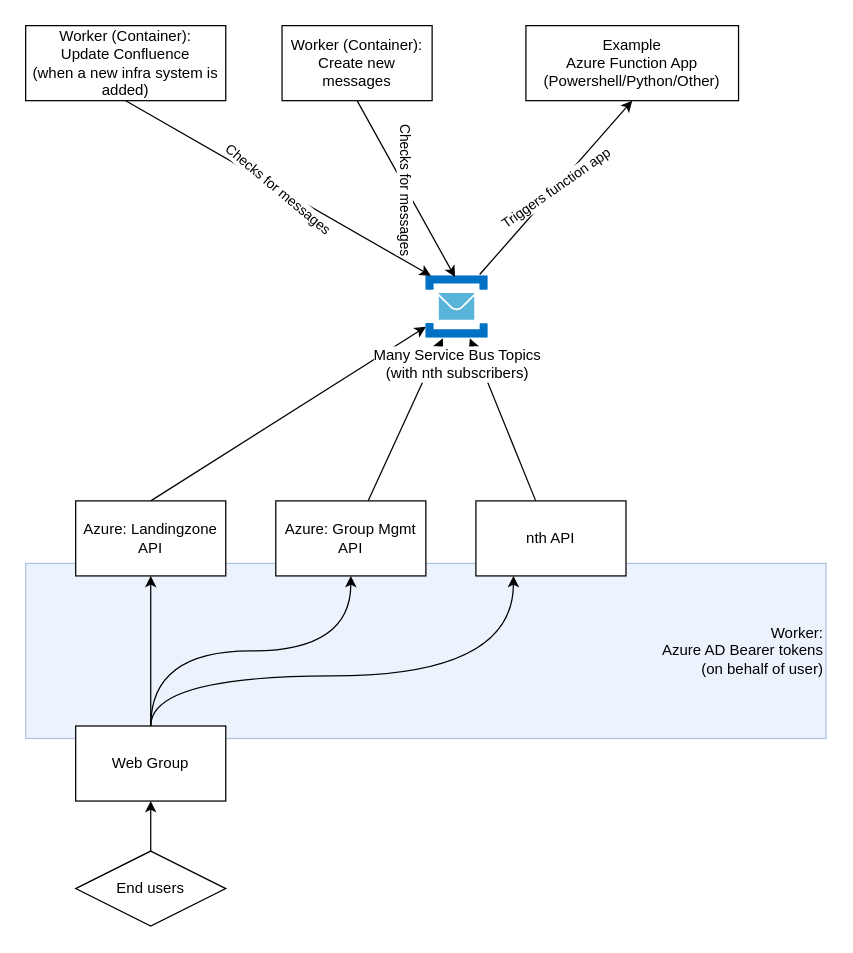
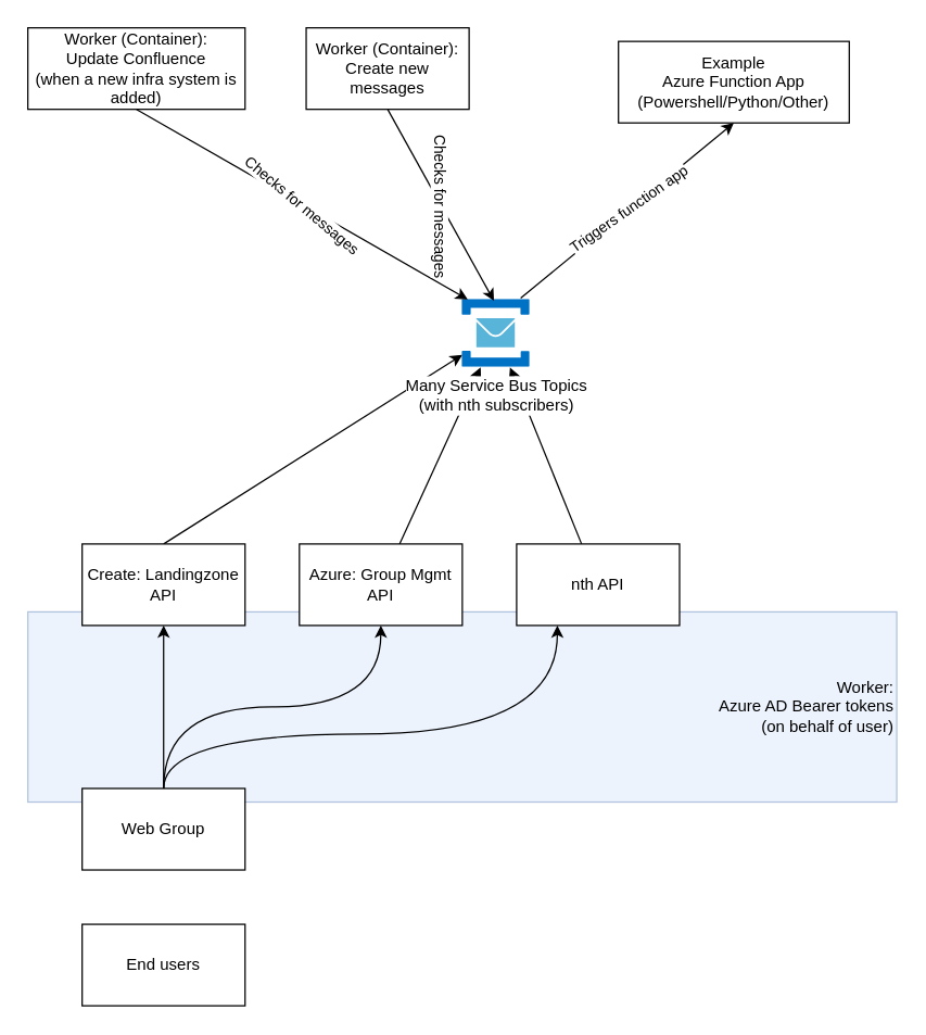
  <mxCell id="0" />
  <mxCell id="1" parent="0" />
  <mxCell id="2" value="Worker:&lt;br&gt;Azure AD Bearer tokens &lt;br&gt;(on behalf of user)" style="rounded=0;whiteSpace=wrap;html=1;fillColor=#dae8fc;strokeColor=#6c8ebf;opacity=50;align=right;" vertex="1" parent="1"><mxGeometry x="20" y="450" width="640" height="140" as="geometry" /></mxCell>
  <mxCell id="3" style="edgeStyle=orthogonalEdgeStyle;rounded=0;orthogonalLoop=1;jettySize=auto;html=1;entryX=0.5;entryY=1;entryDx=0;entryDy=0;" parent="1" source="6" target="8" edge="1"><mxGeometry relative="1" as="geometry" /></mxCell>
  <mxCell id="4" style="edgeStyle=orthogonalEdgeStyle;rounded=0;orthogonalLoop=1;jettySize=auto;html=1;exitX=0.5;exitY=0;exitDx=0;exitDy=0;entryX=0.5;entryY=1;entryDx=0;entryDy=0;curved=1;" parent="1" source="6" target="12" edge="1"><mxGeometry relative="1" as="geometry" /></mxCell>
  <mxCell id="5" style="edgeStyle=orthogonalEdgeStyle;rounded=0;orthogonalLoop=1;jettySize=auto;html=1;exitX=0.5;exitY=0;exitDx=0;exitDy=0;entryX=0.25;entryY=1;entryDx=0;entryDy=0;curved=1;" parent="1" source="6" target="14" edge="1"><mxGeometry relative="1" as="geometry"><Array as="points"><mxPoint x="120" y="540" /><mxPoint x="410" y="540" /></Array></mxGeometry></mxCell>
  <mxCell id="6" value="Web Group" style="rounded=0;whiteSpace=wrap;html=1;" parent="1" vertex="1"><mxGeometry x="60" y="580" width="120" height="60" as="geometry" /></mxCell>
  <mxCell id="7" style="edgeStyle=none;rounded=0;orthogonalLoop=1;jettySize=auto;html=1;exitX=0.5;exitY=0;exitDx=0;exitDy=0;" parent="1" source="8" target="15" edge="1"><mxGeometry relative="1" as="geometry" /></mxCell>
- <mxCell id="8" value="Azure: Landingzone API" style="rounded=0;whiteSpace=wrap;html=1;" parent="1" vertex="1"><mxGeometry x="60" y="400" width="120" height="60" as="geometry" /></mxCell>
- <mxCell id="9" style="edgeStyle=orthogonalEdgeStyle;rounded=0;orthogonalLoop=1;jettySize=auto;html=1;entryX=0.5;entryY=1;entryDx=0;entryDy=0;" parent="1" source="10" target="6" edge="1"><mxGeometry relative="1" as="geometry" /></mxCell>
- <mxCell id="10" value="End users" style="rhombus;whiteSpace=wrap;html=1;" parent="1" vertex="1"><mxGeometry x="60" y="680" width="120" height="60" as="geometry" /></mxCell>
+ <mxCell id="8" value="Create: Landingzone API" style="rounded=0;whiteSpace=wrap;html=1;" parent="1" vertex="1"><mxGeometry x="60" y="400" width="120" height="60" as="geometry" /></mxCell>
+ <mxCell id="10" value="End users" style="rounded=0;whiteSpace=wrap;html=1;" parent="1" vertex="1"><mxGeometry x="60" y="680" width="120" height="60" as="geometry" /></mxCell>
  <mxCell id="11" style="rounded=0;orthogonalLoop=1;jettySize=auto;html=1;" parent="1" source="12" target="15" edge="1"><mxGeometry relative="1" as="geometry" /></mxCell>
  <mxCell id="12" value="Azure: Group Mgmt API" style="rounded=0;whiteSpace=wrap;html=1;" parent="1" vertex="1"><mxGeometry x="220" y="400" width="120" height="60" as="geometry" /></mxCell>
  <mxCell id="13" style="edgeStyle=none;rounded=0;orthogonalLoop=1;jettySize=auto;html=1;" parent="1" source="14" target="15" edge="1"><mxGeometry relative="1" as="geometry" /></mxCell>
  <mxCell id="14" value="nth API" style="rounded=0;whiteSpace=wrap;html=1;" parent="1" vertex="1"><mxGeometry x="380" y="400" width="120" height="60" as="geometry" /></mxCell>
  <mxCell id="15" value="Many Service Bus Topics&lt;br&gt;(with nth subscribers)" style="sketch=0;aspect=fixed;html=1;points=[];align=center;image;fontSize=12;image=img/lib/mscae/Service_Bus.svg;" parent="1" vertex="1"><mxGeometry x="340" y="220" width="50" height="50" as="geometry" /></mxCell>
  <mxCell id="16" value="Worker (Container):&lt;br&gt;Update Confluence&lt;br&gt;(when a new infra system is added)" style="rounded=0;whiteSpace=wrap;html=1;" parent="1" vertex="1"><mxGeometry x="20" y="20" width="160" height="60" as="geometry" /></mxCell>
  <mxCell id="17" value="" style="endArrow=classic;html=1;rounded=0;entryX=0.08;entryY=0;entryDx=0;entryDy=0;entryPerimeter=0;exitX=0.5;exitY=1;exitDx=0;exitDy=0;" parent="1" source="16" target="15" edge="1"><mxGeometry relative="1" as="geometry"><mxPoint x="70" y="220" as="sourcePoint" /><mxPoint x="410" y="210" as="targetPoint" /></mxGeometry></mxCell>
  <mxCell id="18" value="Checks for messages" style="edgeLabel;resizable=0;html=1;align=center;verticalAlign=middle;rotation=40;" parent="17" connectable="0" vertex="1"><mxGeometry relative="1" as="geometry" /></mxCell>
  <mxCell id="19" value="Worker (Container):&lt;br&gt;Create new messages" style="rounded=0;whiteSpace=wrap;html=1;" parent="1" vertex="1"><mxGeometry x="225" y="20" width="120" height="60" as="geometry" /></mxCell>
  <mxCell id="20" value="" style="endArrow=classic;html=1;rounded=0;exitX=0.5;exitY=1;exitDx=0;exitDy=0;entryX=0.466;entryY=0.021;entryDx=0;entryDy=0;entryPerimeter=0;" parent="1" source="19" target="15" edge="1"><mxGeometry relative="1" as="geometry"><mxPoint x="160" y="200" as="sourcePoint" /><mxPoint x="350" y="140" as="targetPoint" /></mxGeometry></mxCell>
  <mxCell id="21" value="Checks for messages" style="edgeLabel;resizable=0;html=1;align=center;verticalAlign=middle;rotation=90;" parent="20" connectable="0" vertex="1"><mxGeometry relative="1" as="geometry" /></mxCell>
- <mxCell id="22" value="Example&lt;br&gt;Azure Function App (Powershell/Python/Other)&lt;br&gt;" style="rounded=0;whiteSpace=wrap;html=1;" parent="1" vertex="1"><mxGeometry x="420" y="20" width="170" height="60" as="geometry" /></mxCell>
+ <mxCell id="22" value="Example&lt;br&gt;Azure Function App (Powershell/Python/Other)&lt;br&gt;" style="rounded=0;whiteSpace=wrap;html=1;" parent="1" vertex="1"><mxGeometry x="455" y="30" width="170" height="60" as="geometry" /></mxCell>
  <mxCell id="23" value="" style="endArrow=classic;html=1;rounded=0;entryX=0.5;entryY=1;entryDx=0;entryDy=0;exitX=0.86;exitY=-0.02;exitDx=0;exitDy=0;exitPerimeter=0;" parent="1" source="15" target="22" edge="1"><mxGeometry relative="1" as="geometry"><mxPoint x="340" y="190" as="sourcePoint" /><mxPoint x="510" y="210" as="targetPoint" /></mxGeometry></mxCell>
  <mxCell id="24" value="Triggers function app" style="edgeLabel;resizable=0;html=1;align=center;verticalAlign=middle;rotation=-35;" parent="23" connectable="0" vertex="1"><mxGeometry relative="1" as="geometry" /></mxCell>
